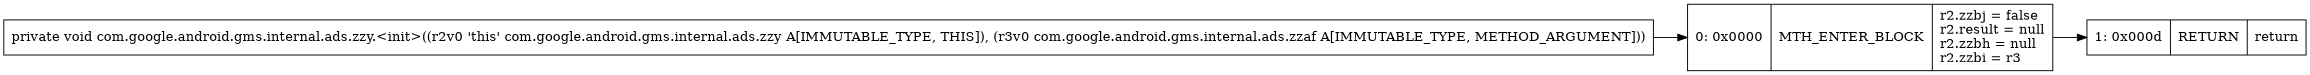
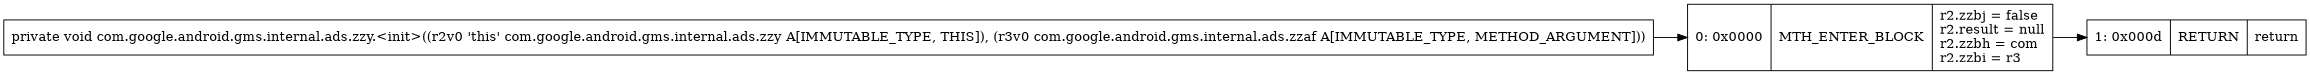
  digraph {
    rankdir=LR
    node [shape=record]
-   n1 [label="{0\:\ 0x0000|MTH_ENTER_BLOCK\l|r2.zzbj = false\lr2.result = null\lr2.zzbh = null\lr2.zzbi = r3\l}"]
+   n1 [label="{0\:\ 0x0000|MTH_ENTER_BLOCK\l|r2.zzbj = false\lr2.result = null\lr2.zzbh = com\lr2.zzbi = r3\l}"]
    n2 [label="{1\:\ 0x000d|RETURN\l|return\l}"]
    n3 [label="{private void com.google.android.gms.internal.ads.zzy.\<init\>((r2v0 'this' com.google.android.gms.internal.ads.zzy A[IMMUTABLE_TYPE, THIS]), (r3v0 com.google.android.gms.internal.ads.zzaf A[IMMUTABLE_TYPE, METHOD_ARGUMENT])) }"]
    n1 -> n2
    n3 -> n1
  }
